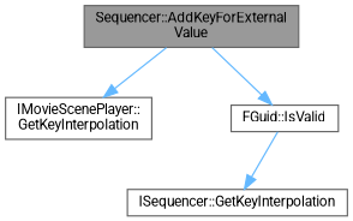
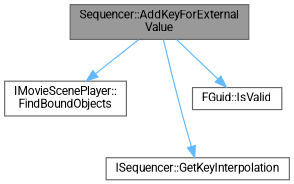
  digraph {
    fontname=Roboto
    rankdir=TB
    node [color=grey40 fillcolor=white fontname=Roboto fontsize=10 shape=box style=filled]
    edge [color=steelblue1 fontname=Roboto fontsize=10 labelfontname=Helvetica labelfontsize=10 style=solid]
    n1 [color=gray40 fillcolor=grey60 fontcolor=black height=0.2 label="Sequencer::AddKeyForExternal\lValue" width=0.4]
-   n2 [height=0.2 label="IMovieScenePlayer::\lGetKeyInterpolation" width=0.4]
+   n2 [height=0.2 label="IMovieScenePlayer::\lFindBoundObjects" width=0.4]
    n3 [height=0.2 label="ISequencer::GetKeyInterpolation" width=0.4]
    n4 [height=0.2 label="FGuid::IsValid" width=0.4]
    n1 -> n2
-   n4 -> n3
+   n1 -> n3
    n1 -> n4
  }
